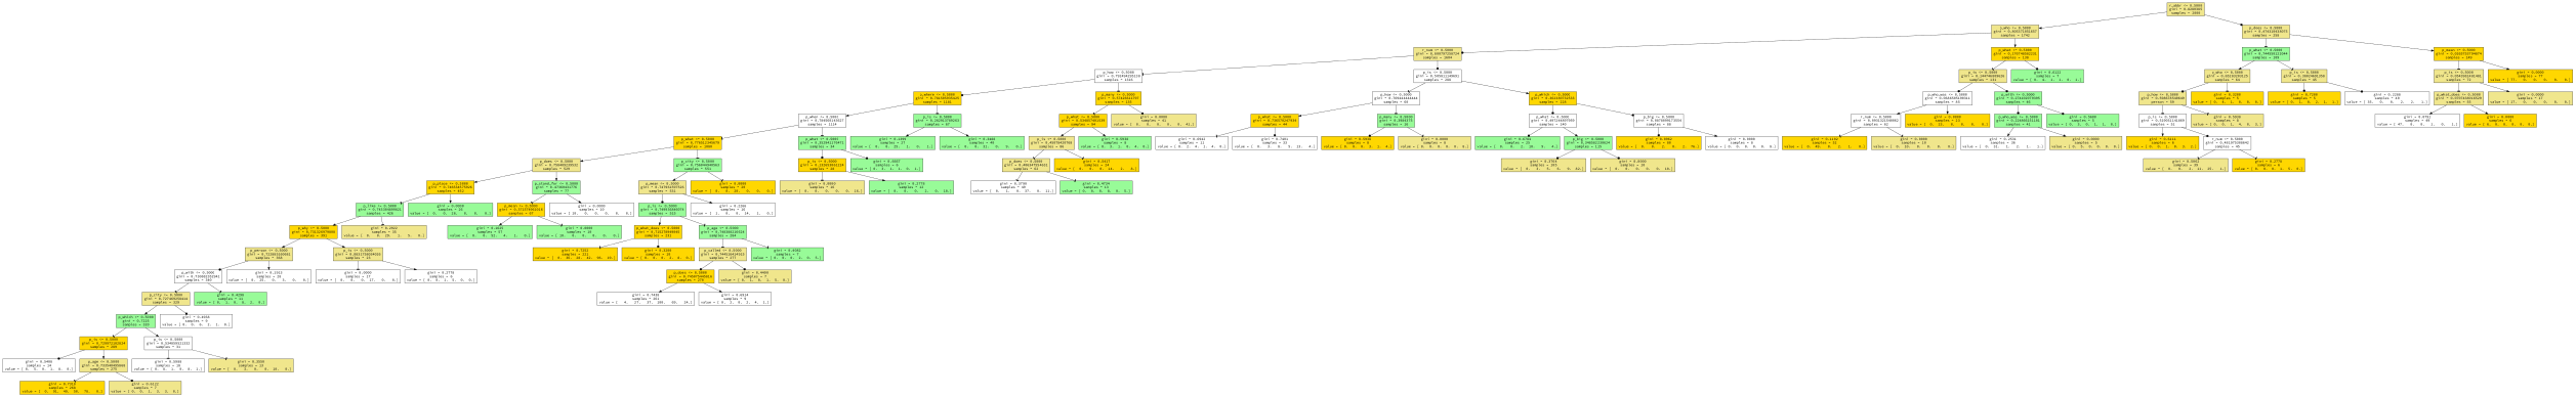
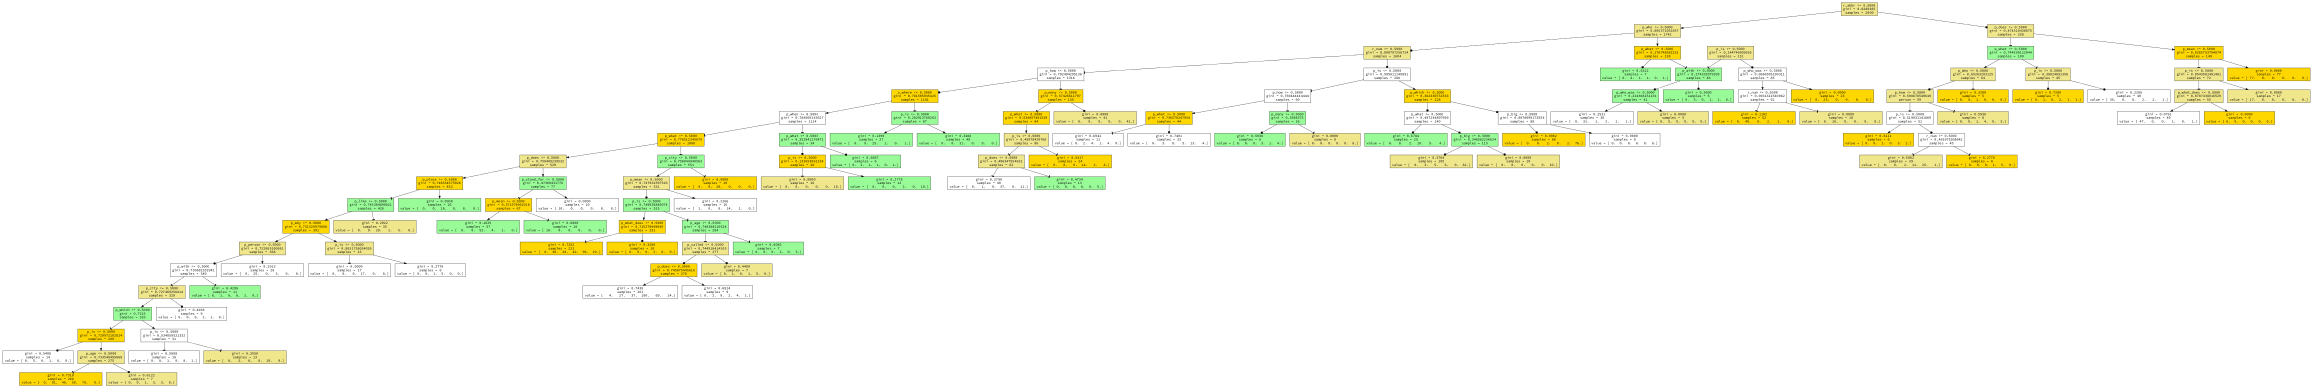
  digraph {
    fontname="Source Code Pro"
    node [fillcolor=khaki fontname="Source Code Pro" shape=box style=filled]
    edge [arrowhead=tee fontname="Source Code Pro"]
    n1 [label="r_abbr <= 0.5000\ngini = 0.8280385\nsamples = 2000"]
    n2 [label="p_who <= 0.5000\ngini = 0.805371051657\nsamples = 1742"]
    n3 [label="p_does <= 0.5000\ngini = 0.474310438075\nsamples = 258"]
    n4 [label="r_num <= 0.5000\ngini = 0.800797258724\nsamples = 1604"]
    n5 [fillcolor=gold label="p_what <= 0.5000\ngini = 0.176748582231\nsamples = 138"]
    n6 [fillcolor=palegreen label="p_what <= 0.5000\ngini = 0.744550122044\nsamples = 109"]
    n7 [fillcolor=gold label="p_mean <= 0.5000\ngini = 0.0265753794874\nsamples = 149"]
    n8 [fillcolor=white label="p_how <= 0.5000\ngini = 0.792494295138\nsamples = 1316"]
    n9 [fillcolor=white label="p_is <= 0.5000\ngini = 0.505811149691\nsamples = 288"]
    n10 [label="p_is <= 0.5000\ngini = 0.144746809626\nsamples = 131"]
    n11 [fillcolor=palegreen label="gini = 0.6122\nsamples = 7\nvalue = [ 0.  4.  1.  1.  0.  1.]"]
    n12 [fillcolor=gold label="p_where <= 0.5000\ngini = 0.781505935425\nsamples = 1181"]
    n13 [fillcolor=gold label="p_many <= 0.5000\ngini = 0.57426611797\nsamples = 135"]
    n14 [fillcolor=white label="p_how <= 0.5000\ngini = 0.769444444444\nsamples = 60"]
    n15 [fillcolor=gold label="p_which <= 0.5000\ngini = 0.362380732533\nsamples = 228"]
    n16 [fillcolor=white label="p_when <= 0.5000\ngini = 0.784560143627\nsamples = 1114"]
    n17 [fillcolor=palegreen label="p_is <= 0.5000\ngini = 0.282913789263\nsamples = 67"]
    n18 [fillcolor=gold label="p_what <= 0.5000\ngini = 0.534857401539\nsamples = 94"]
    n19 [label="gini = 0.0000\nsamples = 41\nvalue = [  0.   0.   0.   0.   0.  41.]"]
    n20 [fillcolor=gold label="p_what <= 0.5000\ngini = 0.776512345679\nsamples = 1080"]
    n21 [fillcolor=palegreen label="p_what <= 0.5000\ngini = 0.352941176471\nsamples = 34"]
    n22 [fillcolor=palegreen label="gini = 0.1399\nsamples = 27\nvalue = [  0.   0.  25.   1.   0.   1.]"]
    n23 [fillcolor=palegreen label="gini = 0.3488\nsamples = 40\nvalue = [  0.   0.  31.   0.   9.   0.]"]
    n24 [label="p_does <= 0.5000\ngini = 0.758409239532\nsamples = 529"]
    n25 [fillcolor=palegreen label="p_city <= 0.5000\ngini = 0.756044940563\nsamples = 551"]
    n26 [fillcolor=gold label="p_is <= 0.5000\ngini = 0.132653061224\nsamples = 28"]
    n27 [fillcolor=palegreen label="gini = 0.6667\nsamples = 6\nvalue = [ 0.  3.  1.  1.  0.  1.]"]
    n28 [fillcolor=gold label="p_place <= 0.5000\ngini = 0.746534575926\nsamples = 452"]
    n29 [fillcolor=palegreen label="p_stand_for <= 0.5000\ngini = 0.47360431776\nsamples = 77"]
    n30 [label="p_mean <= 0.5000\ngini = 0.747961597526\nsamples = 531"]
    n31 [fillcolor=gold label="gini = 0.0000\nsamples = 20\nvalue = [  0.   0.  20.   0.   0.   0.]"]
    n32 [fillcolor=palegreen label="p_like <= 0.5000\ngini = 0.743304899821\nsamples = 426"]
    n33 [fillcolor=palegreen label="gini = 0.0000\nsamples = 26\nvalue = [  0.   0.  26.   0.   0.   0.]"]
    n34 [fillcolor=gold label="p_mean <= 0.5000\ngini = 0.371574961016\nsamples = 67"]
    n35 [fillcolor=white label="gini = 0.0000\nsamples = 10\nvalue = [ 10.   0.   0.   0.   0.   0.]"]
    n36 [fillcolor=gold label="p_why <= 0.5000\ngini = 0.731326979808\nsamples = 391"]
    n37 [label="gini = 0.2922\nsamples = 35\nvalue = [  0.   0.  29.   1.   5.   0.]"]
    n38 [label="p_person <= 0.5000\ngini = 0.722885160681\nsamples = 368"]
    n39 [label="p_is <= 0.5000\ngini = 0.0831758034026\nsamples = 23"]
    n40 [fillcolor=white label="p_with <= 0.5000\ngini = 0.730882352941\nsamples = 340"]
    n41 [fillcolor=white label="gini = 0.1913\nsamples = 28\nvalue = [  0.  25.   0.   3.   0.   0.]"]
    n42 [fillcolor=white label="gini = 0.0000\nsamples = 17\nvalue = [  0.   0.   0.  17.   0.   0.]"]
    n43 [fillcolor=white label="gini = 0.2778\nsamples = 6\nvalue = [ 0.  0.  1.  5.  0.  0.]"]
    n44 [label="p_city <= 0.5000\ngini = 0.727469258414\nsamples = 329"]
    n45 [fillcolor=palegreen label="gini = 0.4298\nsamples = 11\nvalue = [ 0.  1.  0.  8.  2.  0.]"]
    n46 [fillcolor=palegreen label="p_which <= 0.5000\ngini = 0.7225\nsamples = 320"]
    n47 [fillcolor=white label="gini = 0.4938\nsamples = 9\nvalue = [ 0.  0.  6.  2.  1.  0.]"]
    n48 [fillcolor=gold label="p_is <= 0.5000\ngini = 0.729972102824\nsamples = 289"]
    n49 [fillcolor=white label="p_is <= 0.5000\ngini = 0.534859521332\nsamples = 31"]
    n50 [fillcolor=white label="gini = 0.5408\nsamples = 14\nvalue = [ 0.  5.  0.  1.  8.  0.]"]
    n51 [label="p_age <= 0.5000\ngini = 0.733540495868\nsamples = 275"]
    n52 [fillcolor=white label="gini = 0.5988\nsamples = 18\nvalue = [ 0.  8.  1.  0.  8.  1.]"]
    n53 [label="gini = 0.3550\nsamples = 13\nvalue = [  0.   3.   0.   0.  10.   0.]"]
    n54 [fillcolor=gold label="gini = 0.7318\nsamples = 268\nvalue = [  0.  91.  49.  50.  78.   0.]"]
    n55 [label="gini = 0.6122\nsamples = 7\nvalue = [ 0.  0.  1.  3.  3.  0.]"]
    n56 [fillcolor=palegreen label="gini = 0.1625\nsamples = 57\nvalue = [  0.   0.  52.   4.   1.   0.]"]
    n57 [fillcolor=palegreen label="gini = 0.0000\nsamples = 10\nvalue = [ 10.   0.   0.   0.   0.   0.]"]
    n58 [fillcolor=palegreen label="p_is <= 0.5000\ngini = 0.749936846074\nsamples = 515"]
    n59 [fillcolor=white label="gini = 0.2266\nsamples = 16\nvalue = [  1.   0.   0.  14.   1.   0.]"]
    n60 [fillcolor=gold label="p_what_does <= 0.5000\ngini = 0.715278949045\nsamples = 231"]
    n61 [fillcolor=palegreen label="p_age <= 0.5000\ngini = 0.748388216624\nsamples = 284"]
    n62 [fillcolor=gold label="gini = 0.7252\nsamples = 221\nvalue = [  0.  36.  28.  42.  96.  19.]"]
    n63 [fillcolor=gold label="gini = 0.3200\nsamples = 10\nvalue = [ 0.  0.  0.  2.  8.  0.]"]
    n64 [label="p_called <= 0.5000\ngini = 0.744516414915\nsamples = 277"]
    n65 [fillcolor=palegreen label="gini = 0.4082\nsamples = 7\nvalue = [ 0.  0.  0.  2.  0.  5.]"]
    n66 [fillcolor=gold label="p_does <= 0.5000\ngini = 0.745075445816\nsamples = 270"]
    n67 [label="gini = 0.4490\nsamples = 7\nvalue = [ 0.  1.  0.  1.  5.  0.]"]
    n68 [fillcolor=white label="gini = 0.7438\nsamples = 261\nvalue = [   4.   27.   37.  100.   69.   24.]"]
    n69 [fillcolor=white label="gini = 0.6914\nsamples = 9\nvalue = [ 0.  2.  0.  2.  4.  1.]"]
    n70 [label="gini = 0.0000\nsamples = 16\nvalue = [  0.   0.   0.   0.   0.  16.]"]
    n71 [fillcolor=palegreen label="gini = 0.2778\nsamples = 12\nvalue = [  0.   0.   0.   2.   0.  10.]"]
    n72 [label="p_is <= 0.5000\ngini = 0.45078420768\nsamples = 86"]
-   n73 [fillcolor=palegreen label="gini = 0.5938\nsamples = 8\nvalue = [ 0.  3.  1.  0.  4.  0.]"]
    n74 [label="p_does <= 0.5000\ngini = 0.406347554631\nsamples = 62"]
    n75 [fillcolor=gold label="gini = 0.5417\nsamples = 24\nvalue = [  0.   0.   0.  14.   2.   8.]"]
    n76 [fillcolor=white label="gini = 0.3790\nsamples = 49\nvalue = [  0.   1.   0.  37.   0.  11.]"]
    n77 [fillcolor=palegreen label="gini = 0.4734\nsamples = 13\nvalue = [ 0.  0.  0.  8.  0.  5.]"]
    n78 [fillcolor=gold label="p_what <= 0.5000\ngini = 0.736570247934\nsamples = 44"]
    n79 [fillcolor=palegreen label="p_many <= 0.5000\ngini = 0.3984375\nsamples = 16"]
    n80 [fillcolor=white label="p_what <= 0.5000\ngini = 0.497244897959\nsamples = 140"]
    n81 [fillcolor=white label="p_big <= 0.5000\ngini = 0.0878099173554\nsamples = 88"]
    n82 [fillcolor=white label="gini = 0.6942\nsamples = 11\nvalue = [ 0.  2.  4.  1.  4.  0.]"]
    n83 [fillcolor=white label="gini = 0.7401\nsamples = 33\nvalue = [  0.   3.   8.   5.  13.   4.]"]
-   n84 [fillcolor=gold label="gini = 0.5938\nsamples = 8\nvalue = [ 0.  0.  0.  3.  1.  4.]"]
+   n84 [fillcolor=palegreen label="gini = 0.5938\nsamples = 8\nvalue = [ 0.  0.  0.  3.  1.  4.]"]
    n85 [label="gini = 0.0000\nsamples = 8\nvalue = [ 0.  0.  0.  0.  0.  8.]"]
    n86 [fillcolor=palegreen label="gini = 0.6784\nsamples = 25\nvalue = [  0.   0.   2.  10.   9.   4.]"]
    n87 [fillcolor=palegreen label="p_big <= 0.5000\ngini = 0.348582230624\nsamples = 115"]
    n88 [fillcolor=gold label="gini = 0.0962\nsamples = 80\nvalue = [  0.   0.   2.   0.   2.  76.]"]
    n89 [fillcolor=white label="gini = 0.0000\nsamples = 8\nvalue = [ 0.  0.  0.  0.  0.  8.]"]
    n90 [label="gini = 0.3764\nsamples = 105\nvalue = [  0.   3.   5.   6.   9.  82.]"]
    n91 [label="gini = 0.0000\nsamples = 10\nvalue = [  0.   0.   0.   0.   0.  10.]"]
    n92 [fillcolor=white label="p_who_was <= 0.5000\ngini = 0.0686505190311\nsamples = 85"]
    n93 [fillcolor=palegreen label="p_with <= 0.5000\ngini = 0.274102079395\nsamples = 46"]
    n94 [fillcolor=white label="r_num <= 0.5000\ngini = 0.0931321540062\nsamples = 62"]
    n95 [fillcolor=gold label="gini = 0.0000\nsamples = 23\nvalue = [  0.  23.   0.   0.   0.   0.]"]
    n96 [fillcolor=palegreen label="p_who_was <= 0.5000\ngini = 0.224866151101\nsamples = 41"]
    n97 [fillcolor=palegreen label="gini = 0.5600\nsamples = 5\nvalue = [ 0.  3.  0.  1.  1.  0.]"]
    n98 [fillcolor=gold label="gini = 0.1102\nsamples = 52\nvalue = [  0.  49.   0.   2.   1.   0.]"]
    n99 [label="gini = 0.0000\nsamples = 10\nvalue = [  0.  10.   0.   0.   0.   0.]"]
    n100 [fillcolor=white label="gini = 0.2531\nsamples = 36\nvalue = [  0.  31.   1.   2.   1.   1.]"]
    n101 [label="gini = 0.0000\nsamples = 5\nvalue = [ 0.  5.  0.  0.  0.  0.]"]
    n102 [label="p_who <= 0.5000\ngini = 0.65283203125\nsamples = 64"]
    n103 [label="p_is <= 0.5000\ngini = 0.38024691358\nsamples = 45"]
    n104 [label="p_is <= 0.5000\ngini = 0.0543981481481\nsamples = 72"]
    n105 [fillcolor=gold label="gini = 0.0000\nsamples = 77\nvalue = [ 77.   0.   0.   0.   0.   0.]"]
    n106 [label="p_how <= 0.5000\ngini = 0.598678540649\nperson = 59"]
    n107 [fillcolor=gold label="gini = 0.3200\nsamples = 5\nvalue = [ 0.  4.  1.  0.  0.  0.]"]
    n108 [fillcolor=gold label="gini = 0.7200\nsamples = 5\nvalue = [ 0.  1.  0.  2.  1.  1.]"]
    n109 [fillcolor=white label="gini = 0.2288\nsamples = 40\nvalue = [ 35.   0.   0.   2.   2.   1.]"]
    n110 [fillcolor=white label="p_is <= 0.5000\ngini = 0.519031141869\nsamples = 51"]
    n111 [label="gini = 0.5938\nsamples = 8\nvalue = [ 0.  0.  1.  4.  0.  3.]"]
    n112 [fillcolor=gold label="gini = 0.6111\nsamples = 6\nvalue = [ 0.  0.  1.  0.  3.  2.]"]
    n113 [fillcolor=white label="r_num <= 0.5000\ngini = 0.481975308642\nsamples = 45"]
    n114 [label="gini = 0.5062\nsamples = 39\nvalue = [  0.   0.   2.  11.  25.   1.]"]
    n115 [fillcolor=gold label="gini = 0.2778\nsamples = 6\nvalue = [ 0.  0.  0.  1.  5.  0.]"]
    n116 [label="p_what_does <= 0.5000\ngini = 0.0707438016529\nsamples = 55"]
    n117 [label="gini = 0.0000\nsamples = 17\nvalue = [ 17.   0.   0.   0.   0.   0.]"]
    n118 [fillcolor=white label="gini = 0.0791\nsamples = 49\nvalue = [ 47.   0.   0.   1.   0.   1.]"]
    n119 [fillcolor=gold label="gini = 0.0000\nsamples = 6\nvalue = [ 6.  0.  0.  0.  0.  0.]"]
    n1 -> n2 [arrowhead=normal]
    n1 -> n3 [arrowhead=dot]
    n2 -> n4 [arrowhead=dot]
    n2 -> n5 [arrowhead=normal]
    n3 -> n6
    n3 -> n7 [arrowhead=normal]
    n4 -> n8
    n4 -> n9 [arrowhead=dot]
-   n5 -> n10
+   n5 -> n93
    n5 -> n11 [arrowhead=dot]
    n6 -> n102 [arrowhead=normal]
    n6 -> n103
    n7 -> n104
    n7 -> n105 [arrowhead=normal]
    n8 -> n12 [arrowhead=dot]
    n8 -> n13
    n9 -> n14
    n9 -> n15 [arrowhead=normal]
    n10 -> n92 [arrowhead=dot]
-   n10 -> n93 [arrowhead=dot]
+   n10 -> n93
    n12 -> n16 [arrowhead=normal]
    n12 -> n17
    n13 -> n18
    n13 -> n19 [arrowhead=dot]
    n14 -> n78 [arrowhead=normal]
    n14 -> n79
    n15 -> n80 [arrowhead=dot]
    n15 -> n81 [arrowhead=dot]
    n16 -> n20
    n16 -> n21
    n17 -> n22 [arrowhead=normal]
    n17 -> n23 [arrowhead=normal]
    n18 -> n72 [arrowhead=normal]
-   n18 -> n73 [arrowhead=normal]
    n20 -> n24 [arrowhead=normal]
    n20 -> n25
    n21 -> n26 [arrowhead=dot]
    n21 -> n27 [arrowhead=dot]
    n24 -> n28 [arrowhead=normal]
    n24 -> n29 [arrowhead=normal]
    n25 -> n30 [arrowhead=normal]
    n25 -> n31
    n26 -> n70
    n26 -> n71 [arrowhead=normal]
    n28 -> n32
    n28 -> n33 [arrowhead=normal]
    n29 -> n34
    n29 -> n35 [arrowhead=normal]
    n30 -> n58 [arrowhead=dot]
    n30 -> n59 [arrowhead=normal]
    n32 -> n36 [arrowhead=normal]
    n32 -> n37
    n34 -> n56 [arrowhead=normal]
    n34 -> n57
    n36 -> n38 [arrowhead=normal]
    n36 -> n39 [arrowhead=normal]
    n38 -> n40 [arrowhead=dot]
    n38 -> n41 [arrowhead=normal]
    n39 -> n42
    n39 -> n43 [arrowhead=normal]
    n40 -> n44
    n40 -> n45
    n44 -> n46 [arrowhead=normal]
    n44 -> n47 [arrowhead=dot]
    n46 -> n48
    n46 -> n49 [arrowhead=normal]
    n48 -> n50 [arrowhead=dot]
    n48 -> n51 [arrowhead=normal]
    n49 -> n52
    n49 -> n53
    n51 -> n54
    n51 -> n55 [arrowhead=dot]
    n58 -> n60 [arrowhead=normal]
    n58 -> n61
    n60 -> n62
    n60 -> n63 [arrowhead=dot]
    n61 -> n64
    n61 -> n65
    n64 -> n66 [arrowhead=dot]
    n64 -> n67 [arrowhead=dot]
    n66 -> n68 [arrowhead=normal]
    n66 -> n69 [arrowhead=normal]
    n72 -> n74
    n72 -> n75
    n74 -> n76
    n74 -> n77
    n78 -> n82
    n78 -> n83 [arrowhead=dot]
    n79 -> n84 [arrowhead=dot]
    n79 -> n85
    n80 -> n86 [arrowhead=dot]
    n80 -> n87 [arrowhead=normal]
    n81 -> n88 [arrowhead=dot]
    n81 -> n89 [arrowhead=normal]
    n87 -> n90 [arrowhead=dot]
    n87 -> n91 [arrowhead=dot]
    n92 -> n94 [arrowhead=normal]
    n92 -> n95 [arrowhead=normal]
    n93 -> n96 [arrowhead=dot]
    n93 -> n97 [arrowhead=dot]
    n94 -> n98
    n94 -> n99
    n96 -> n100 [arrowhead=normal]
    n96 -> n101 [arrowhead=normal]
    n102 -> n106 [arrowhead=dot]
    n102 -> n107
    n103 -> n108 [arrowhead=dot]
    n103 -> n109 [arrowhead=dot]
    n104 -> n116
    n104 -> n117 [arrowhead=normal]
    n106 -> n110
    n106 -> n111
    n110 -> n112 [arrowhead=normal]
    n110 -> n113 [arrowhead=dot]
    n113 -> n114
    n113 -> n115
    n116 -> n118 [arrowhead=normal]
    n116 -> n119 [arrowhead=normal]
  }
